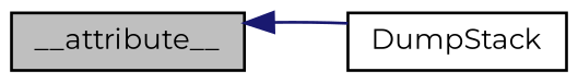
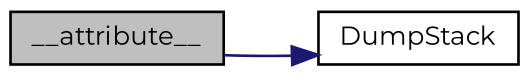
  digraph {
    rankdir=LR
    fontname=Montserrat
    node [color=black fontname=Montserrat fontsize=10 shape=record style=filled]
    n1 [fillcolor=grey75 fontcolor=black height=0.2 label=__attribute__ width=0.4]
    n2 [fillcolor=white height=0.2 label=DumpStack width=0.4]
-   n2 -> n1 [color=midnightblue fontname=Montserrat fontsize=10 labelfontname=Helvetica labelfontsize=10 style=solid]
+   n1 -> n2 [color=midnightblue fontname=Montserrat fontsize=10 labelfontname=Helvetica labelfontsize=10 style=solid]
  }
